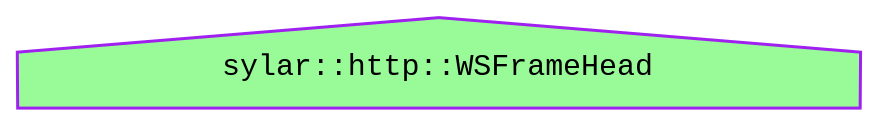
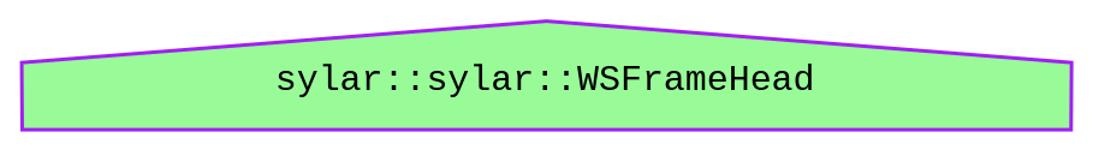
  digraph {
    rankdir=LR
    fontname="Liberation Mono"
-   n1 [color=purple fillcolor=palegreen fontname="Liberation Mono" fontsize=10 height=0.2 label="sylar::http::WSFrameHead" shape=house style=filled width=0.4]
+   n1 [color=purple fillcolor=palegreen fontname="Liberation Mono" fontsize=10 height=0.2 label="sylar::sylar::WSFrameHead" shape=house style=filled width=0.4]
  }
